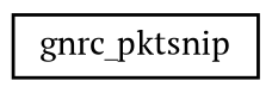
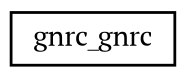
  digraph {
    rankdir=LR
    fontname="PT Serif"
-   n1 [color=black fillcolor=white fontname="PT Serif" fontsize=10 height=0.2 label=gnrc_pktsnip shape=record style=filled width=0.4]
+   n1 [color=black fillcolor=white fontname="PT Serif" fontsize=10 height=0.2 label=gnrc_gnrc shape=record style=filled width=0.4]
  }
